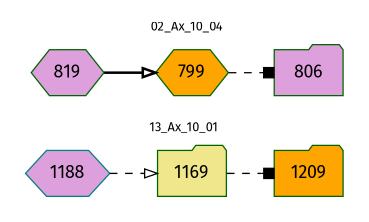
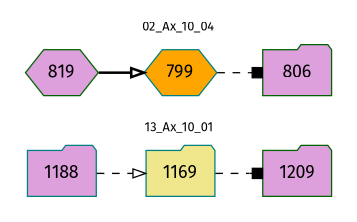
  digraph {
    fontname="Fira Sans"
    rankdir=LR
    node [color=teal fillcolor=plum fontname="Fira Sans" shape=hexagon style=filled]
    edge [arrowhead=onormal color=black fontname="Fira Sans" style=dashed]
-   n1 [label=1188]
-   n2 [color=darkgreen fillcolor=khaki label=1169 shape=folder]
-   n3 [color=darkgreen fillcolor=orange label=1209 shape=folder]
+   n1 [label=1188 shape=folder]
+   n2 [fillcolor=khaki label=1169 shape=folder]
+   n3 [color=darkgreen label=1209 shape=folder]
    n4 [color=darkgreen label=819]
-   n5 [color=darkgreen fillcolor=orange label=799]
+   n5 [fillcolor=orange label=799]
    n6 [color=darkgreen label=806 shape=folder]
    subgraph cluster_1 {
      color=white
      fontsize=10
      label="13_Ax_10_01"
      n1
      n2
      n3
    }
    subgraph cluster_2 {
      color=white
      fontsize=10
      label="02_Ax_10_04"
      n4
      n5
      n6
    }
    n1 -> n2
    n2 -> n3 [arrowhead=box]
    n4 -> n5 [style=bold]
    n5 -> n6 [arrowhead=box]
  }
